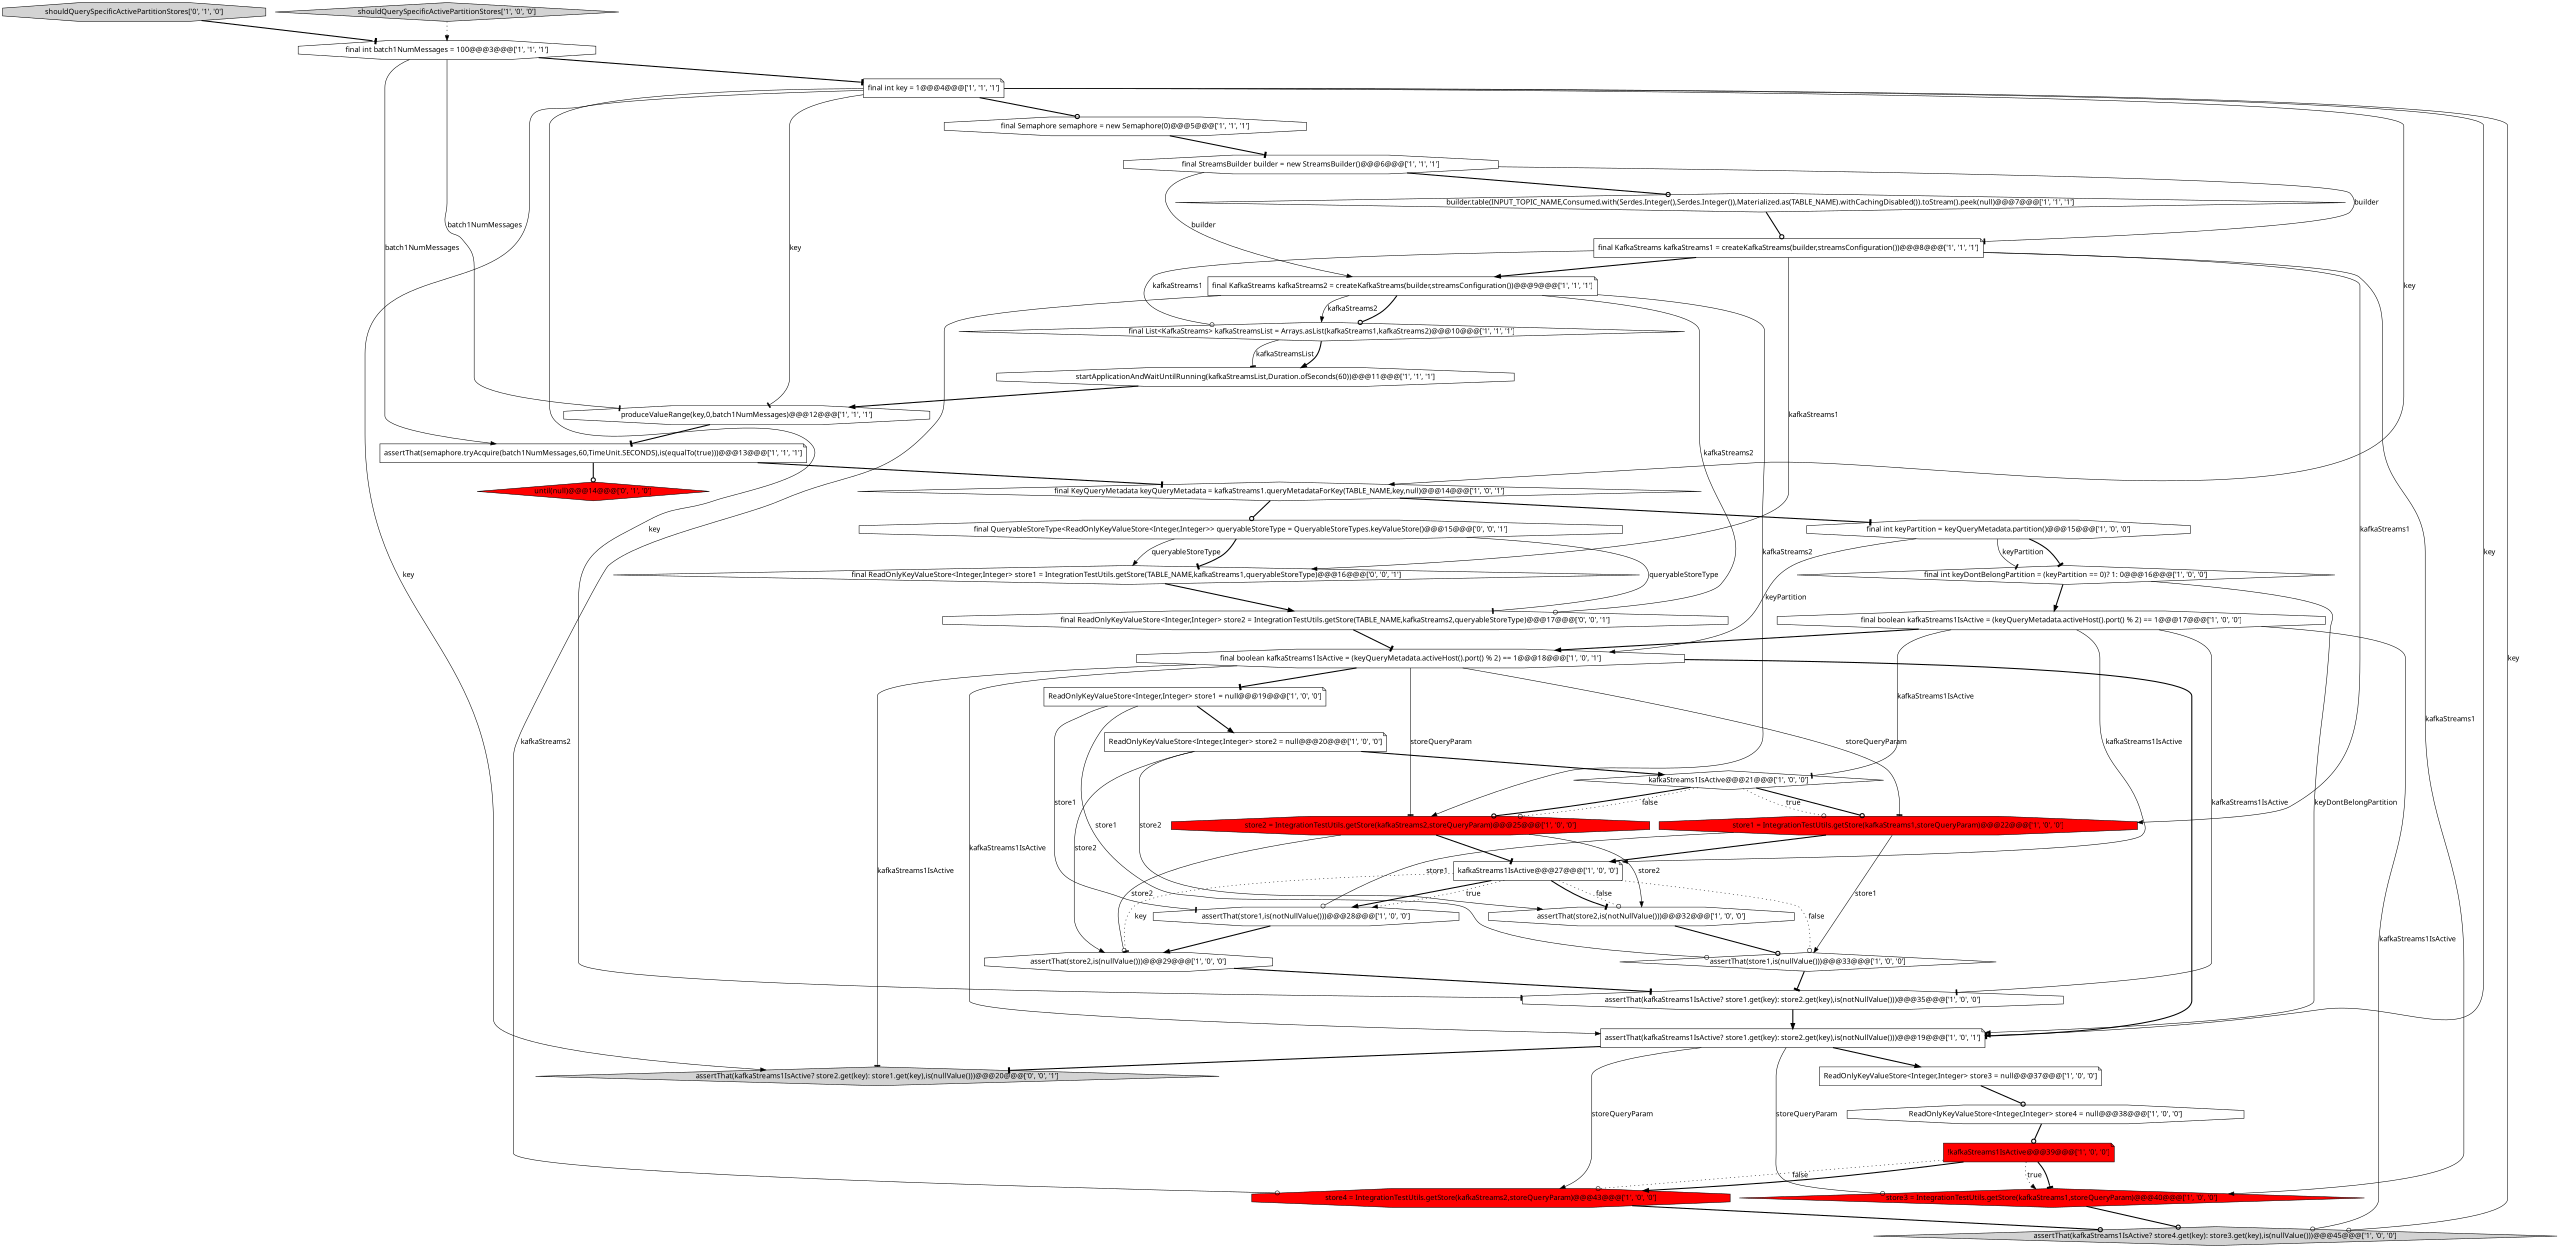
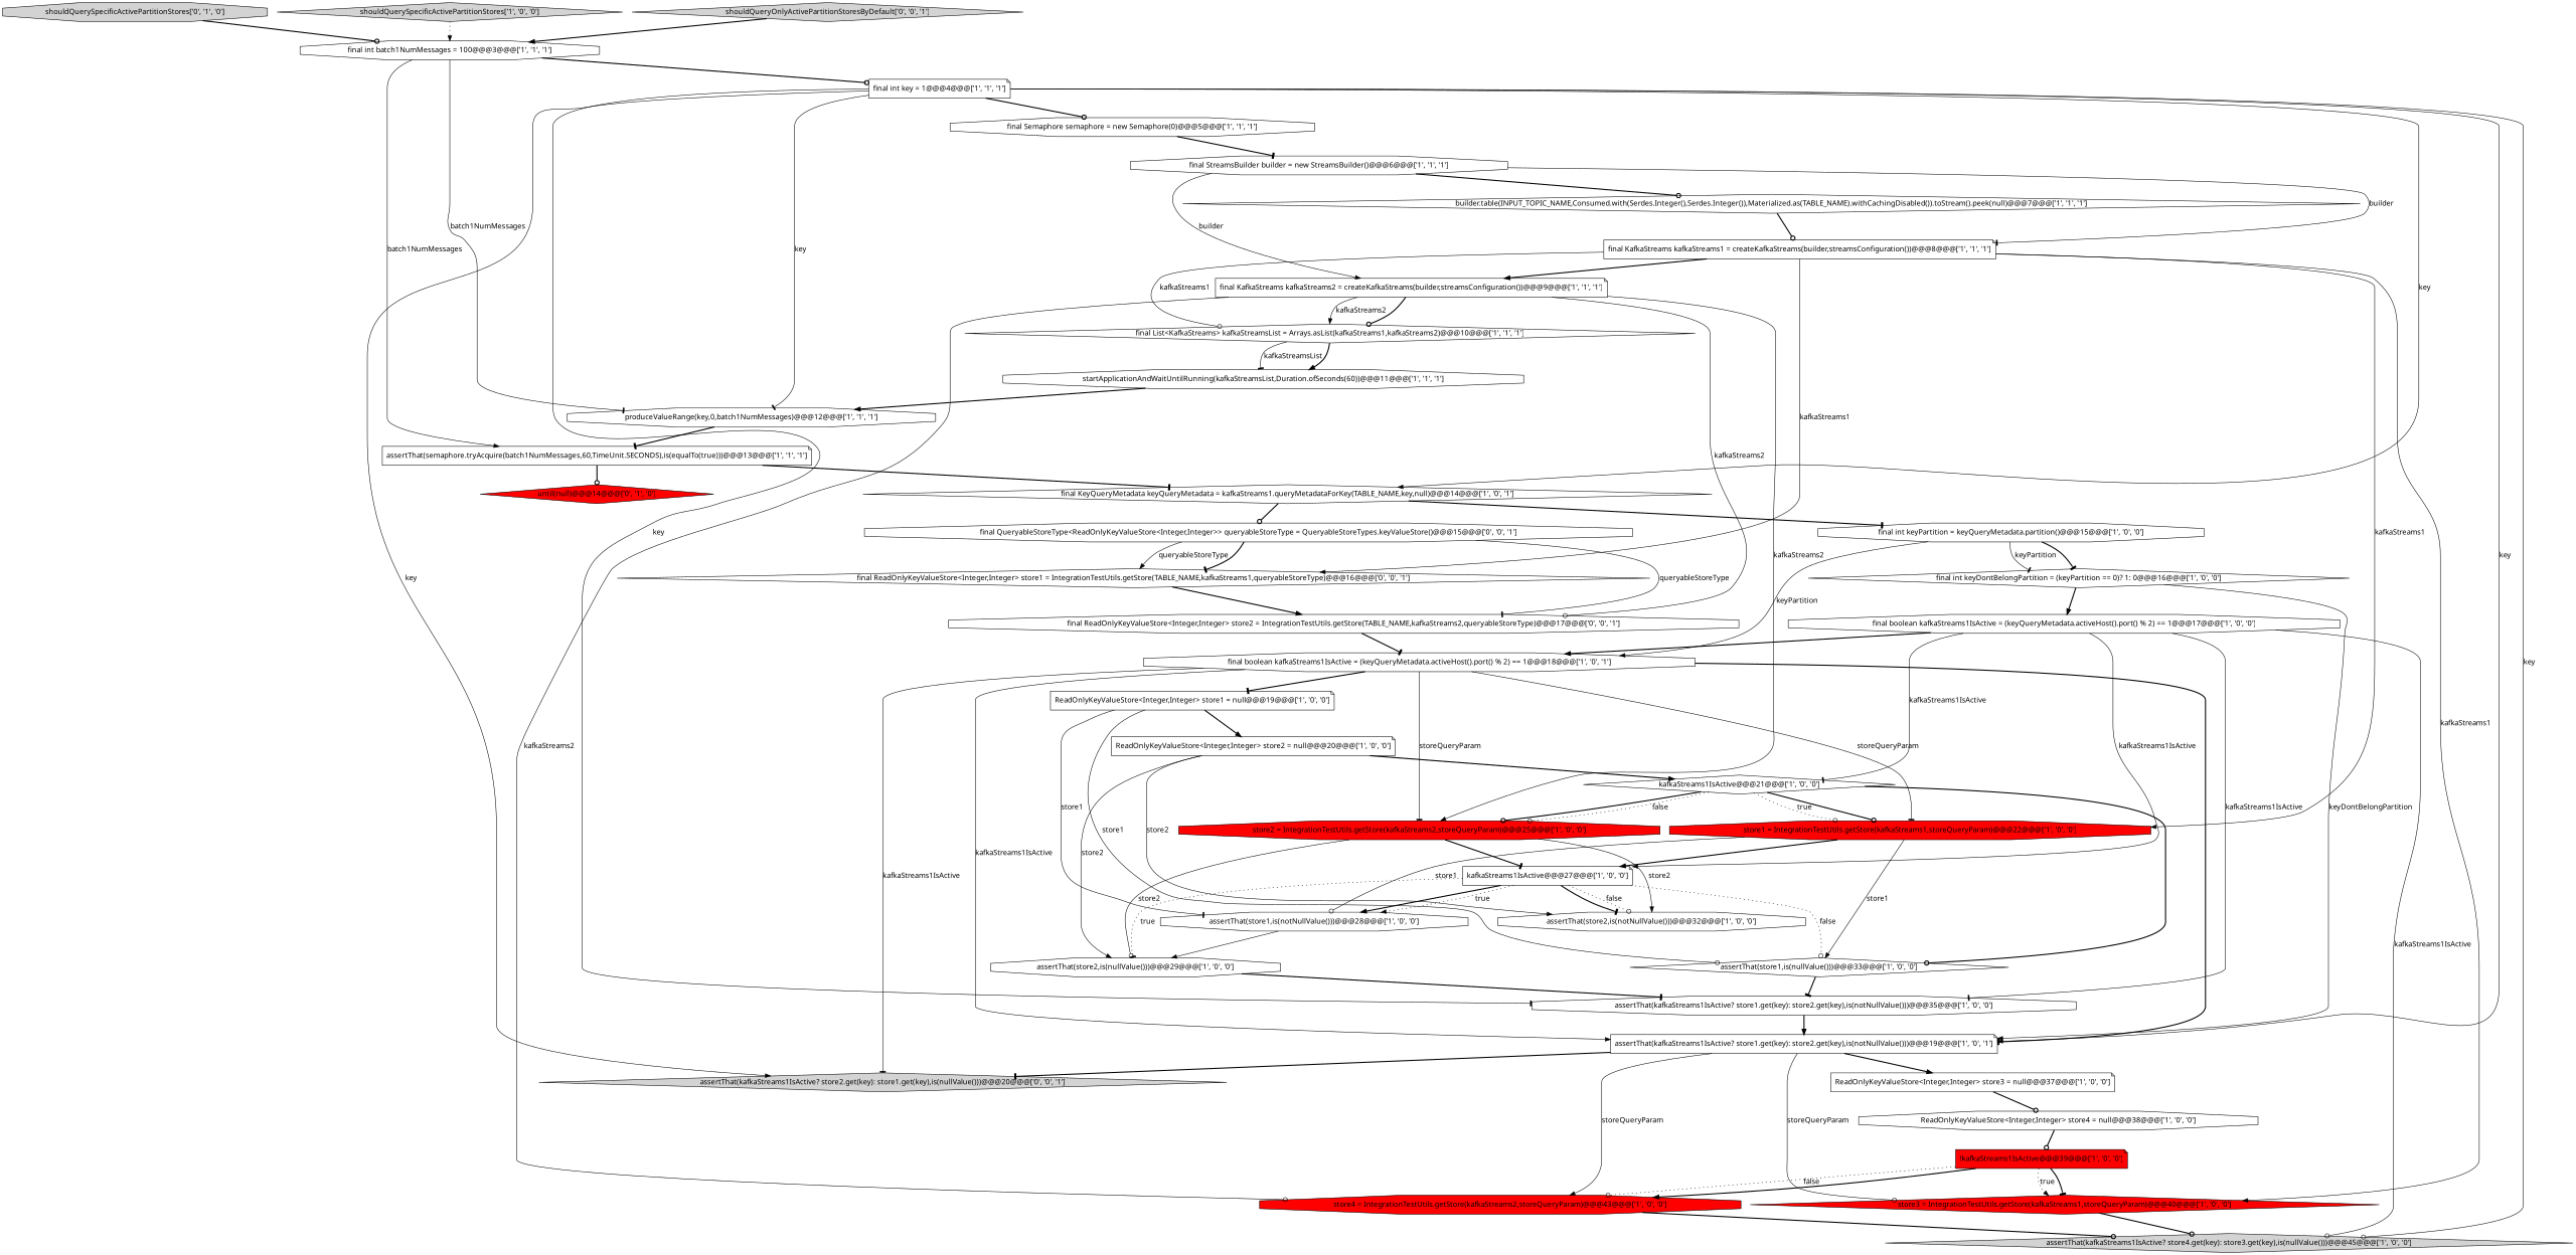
  digraph {
    fontname="Noto Sans"
    node [fillcolor=white fontname="Noto Sans" shape=octagon style=filled]
    edge [arrowhead=normal fontname="Noto Sans" style=bold]
    n1 [label="assertThat(store2,is(notNullValue()))@@@32@@@['1', '0', '0']"]
    n2 [label="assertThat(store1,is(nullValue()))@@@33@@@['1', '0', '0']" shape=diamond]
    n3 [label="assertThat(kafkaStreams1IsActive? store1.get(key): store2.get(key),is(notNullValue()))@@@35@@@['1', '0', '0']"]
    n4 [label="produceValueRange(key,0,batch1NumMessages)@@@12@@@['1', '1', '1']"]
    n5 [label="assertThat(semaphore.tryAcquire(batch1NumMessages,60,TimeUnit.SECONDS),is(equalTo(true)))@@@13@@@['1', '1', '1']" shape=note]
    n6 [label="final KeyQueryMetadata keyQueryMetadata = kafkaStreams1.queryMetadataForKey(TABLE_NAME,key,null)@@@14@@@['1', '0', '1']" shape=diamond]
    n7 [fillcolor=red label="until(null)@@@14@@@['0', '1', '0']" shape=diamond]
    n8 [fillcolor=red label="store3 = IntegrationTestUtils.getStore(kafkaStreams1,storeQueryParam)@@@40@@@['1', '0', '0']" shape=diamond]
    n9 [fillcolor=lightgray label="assertThat(kafkaStreams1IsActive? store4.get(key): store3.get(key),is(nullValue()))@@@45@@@['1', '0', '0']" shape=diamond]
    n10 [label="assertThat(kafkaStreams1IsActive? store1.get(key): store2.get(key),is(notNullValue()))@@@19@@@['1', '0', '1']" shape=note]
    n11 [fillcolor=red label="store4 = IntegrationTestUtils.getStore(kafkaStreams2,storeQueryParam)@@@43@@@['1', '0', '0']"]
    n12 [label="ReadOnlyKeyValueStore<Integer,Integer> store3 = null@@@37@@@['1', '0', '0']" shape=note]
    n13 [fillcolor=lightgray label="assertThat(kafkaStreams1IsActive? store2.get(key): store1.get(key),is(nullValue()))@@@20@@@['0', '0', '1']" shape=diamond]
    n14 [label="ReadOnlyKeyValueStore<Integer,Integer> store4 = null@@@38@@@['1', '0', '0']"]
    n15 [fillcolor=red label="!kafkaStreams1IsActive@@@39@@@['1', '0', '0']" shape=note]
    n16 [label="final int keyPartition = keyQueryMetadata.partition()@@@15@@@['1', '0', '0']"]
    n17 [label="final QueryableStoreType<ReadOnlyKeyValueStore<Integer,Integer>> queryableStoreType = QueryableStoreTypes.keyValueStore()@@@15@@@['0', '0', '1']"]
    n18 [label="final boolean kafkaStreams1IsActive = (keyQueryMetadata.activeHost().port() % 2) == 1@@@18@@@['1', '0', '1']"]
    n19 [label="final int keyDontBelongPartition = (keyPartition == 0)? 1: 0@@@16@@@['1', '0', '0']" shape=diamond]
    n20 [label="final ReadOnlyKeyValueStore<Integer,Integer> store2 = IntegrationTestUtils.getStore(TABLE_NAME,kafkaStreams2,queryableStoreType)@@@17@@@['0', '0', '1']"]
    n21 [label="final ReadOnlyKeyValueStore<Integer,Integer> store1 = IntegrationTestUtils.getStore(TABLE_NAME,kafkaStreams1,queryableStoreType)@@@16@@@['0', '0', '1']" shape=diamond]
    n22 [label="kafkaStreams1IsActive@@@21@@@['1', '0', '0']" shape=diamond]
    n23 [fillcolor=red label="store1 = IntegrationTestUtils.getStore(kafkaStreams1,storeQueryParam)@@@22@@@['1', '0', '0']"]
    n24 [fillcolor=red label="store2 = IntegrationTestUtils.getStore(kafkaStreams2,storeQueryParam)@@@25@@@['1', '0', '0']"]
    n25 [label="kafkaStreams1IsActive@@@27@@@['1', '0', '0']" shape=note]
    n26 [label="assertThat(store1,is(notNullValue()))@@@28@@@['1', '0', '0']"]
    n27 [label="assertThat(store2,is(nullValue()))@@@29@@@['1', '0', '0']"]
    n28 [fillcolor=lightgray label="shouldQuerySpecificActivePartitionStores['0', '1', '0']"]
    n29 [label="final int batch1NumMessages = 100@@@3@@@['1', '1', '1']"]
    n30 [label="final int key = 1@@@4@@@['1', '1', '1']" shape=note]
    n31 [label="ReadOnlyKeyValueStore<Integer,Integer> store1 = null@@@19@@@['1', '0', '0']" shape=note]
    n32 [label="ReadOnlyKeyValueStore<Integer,Integer> store2 = null@@@20@@@['1', '0', '0']" shape=note]
    n33 [label="final Semaphore semaphore = new Semaphore(0)@@@5@@@['1', '1', '1']"]
    n34 [label="final boolean kafkaStreams1IsActive = (keyQueryMetadata.activeHost().port() % 2) == 1@@@17@@@['1', '0', '0']"]
    n35 [label="final KafkaStreams kafkaStreams2 = createKafkaStreams(builder,streamsConfiguration())@@@9@@@['1', '1', '1']" shape=note]
    n36 [label="final List<KafkaStreams> kafkaStreamsList = Arrays.asList(kafkaStreams1,kafkaStreams2)@@@10@@@['1', '1', '1']" shape=diamond]
    n37 [label="startApplicationAndWaitUntilRunning(kafkaStreamsList,Duration.ofSeconds(60))@@@11@@@['1', '1', '1']"]
    n38 [label="final StreamsBuilder builder = new StreamsBuilder()@@@6@@@['1', '1', '1']"]
    n39 [label="builder.table(INPUT_TOPIC_NAME,Consumed.with(Serdes.Integer(),Serdes.Integer()),Materialized.as(TABLE_NAME).withCachingDisabled()).toStream().peek(null)@@@7@@@['1', '1', '1']" shape=diamond]
    n40 [label="final KafkaStreams kafkaStreams1 = createKafkaStreams(builder,streamsConfiguration())@@@8@@@['1', '1', '1']" shape=note]
    n41 [fillcolor=lightgray label="shouldQuerySpecificActivePartitionStores['1', '0', '0']" shape=diamond]
-   n1 -> n2 [arrowhead=odot]
+   n42 [fillcolor=lightgray label="shouldQueryOnlyActivePartitionStoresByDefault['0', '0', '1']" shape=diamond]
+   n22 -> n2 [arrowhead=odot]
    n2 -> n3 [arrowhead=tee]
    n3 -> n10
    n4 -> n5 [arrowhead=tee]
    n5 -> n6 [arrowhead=tee]
    n5 -> n7 [arrowhead=odot]
    n6 -> n16 [arrowhead=tee]
    n6 -> n17 [arrowhead=odot]
    n8 -> n9 [arrowhead=odot]
    n10 -> n8 [arrowhead=odot label=storeQueryParam style=solid]
    n10 -> n11 [label=storeQueryParam style=solid]
    n10 -> n12
    n10 -> n13 [arrowhead=tee]
    n11 -> n9 [arrowhead=odot]
    n12 -> n14 [arrowhead=odot]
    n14 -> n15 [arrowhead=odot]
    n15 -> n8 [arrowhead=tee]
    n15 -> n8 [label=true style=dotted]
    n15 -> n11 [arrowhead=odot label=false style=dotted]
    n15 -> n11
    n16 -> n18 [label=keyPartition style=solid]
    n16 -> n19 [arrowhead=tee]
    n16 -> n19 [arrowhead=tee label=keyPartition style=solid]
    n17 -> n20 [arrowhead=tee label=queryableStoreType style=solid]
    n17 -> n21 [label=queryableStoreType style=solid]
    n17 -> n21 [arrowhead=tee]
    n18 -> n10 [arrowhead=tee]
    n18 -> n10 [label=kafkaStreams1IsActive style=solid]
    n18 -> n13 [arrowhead=tee label=kafkaStreams1IsActive style=solid]
    n18 -> n23 [arrowhead=tee label=storeQueryParam style=solid]
    n18 -> n24 [arrowhead=tee label=storeQueryParam style=solid]
    n18 -> n31 [arrowhead=tee]
    n19 -> n10 [label=keyDontBelongPartition style=solid]
    n19 -> n34
    n20 -> n18 [arrowhead=tee]
    n21 -> n20
    n22 -> n23 [arrowhead=odot]
    n22 -> n23 [arrowhead=odot label=true style=dotted]
    n22 -> n24 [arrowhead=odot]
    n22 -> n24 [arrowhead=odot label=false style=dotted]
    n23 -> n2 [label=store1 style=solid]
    n23 -> n25
    n23 -> n26 [arrowhead=odot label=store1 style=solid]
    n24 -> n1 [label=store2 style=solid]
    n24 -> n25 [arrowhead=tee]
    n24 -> n27 [arrowhead=odot label=store2 style=solid]
    n25 -> n1 [arrowhead=odot label=false style=dotted]
    n25 -> n1 [arrowhead=tee]
    n25 -> n2 [arrowhead=odot label=false style=dotted]
    n25 -> n26
    n25 -> n26 [label=true style=dotted]
-   n25 -> n27 [arrowhead=tee label=key style=dotted]
-   n26 -> n27
+   n25 -> n27 [arrowhead=tee label=true style=dotted]
+   n26 -> n27 [style=solid]
    n27 -> n3 [arrowhead=tee]
-   n28 -> n29 [arrowhead=tee]
+   n28 -> n29 [arrowhead=odot]
    n29 -> n4 [arrowhead=tee label=batch1NumMessages style=solid]
    n29 -> n5 [label=batch1NumMessages style=solid]
-   n29 -> n30 [arrowhead=tee]
+   n29 -> n30 [arrowhead=odot]
    n30 -> n3 [arrowhead=tee label=key style=solid]
    n30 -> n4 [arrowhead=tee label=key style=solid]
    n30 -> n6 [label=key style=solid]
    n30 -> n9 [arrowhead=odot label=key style=solid]
    n30 -> n10 [label=key style=solid]
    n30 -> n13 [label=key style=solid]
    n30 -> n33 [arrowhead=odot]
    n31 -> n2 [arrowhead=odot label=store1 style=solid]
    n31 -> n26 [arrowhead=tee label=store1 style=solid]
    n31 -> n32
    n32 -> n1 [label=store2 style=solid]
    n32 -> n22
    n32 -> n27 [label=store2 style=solid]
    n33 -> n38 [arrowhead=tee]
    n34 -> n3 [arrowhead=tee label=kafkaStreams1IsActive style=solid]
    n34 -> n9 [arrowhead=odot label=kafkaStreams1IsActive style=solid]
    n34 -> n18
    n34 -> n22 [arrowhead=tee label=kafkaStreams1IsActive style=solid]
    n34 -> n25 [label=kafkaStreams1IsActive style=solid]
    n35 -> n11 [arrowhead=odot label=kafkaStreams2 style=solid]
    n35 -> n20 [arrowhead=odot label=kafkaStreams2 style=solid]
    n35 -> n24 [label=kafkaStreams2 style=solid]
    n35 -> n36 [arrowhead=odot]
    n35 -> n36 [label=kafkaStreams2 style=solid]
    n36 -> n37 [arrowhead=tee label=kafkaStreamsList style=solid]
    n36 -> n37
    n37 -> n4
    n38 -> n35 [label=builder style=solid]
    n38 -> n39 [arrowhead=odot]
    n38 -> n40 [arrowhead=tee label=builder style=solid]
    n39 -> n40 [arrowhead=odot]
    n40 -> n8 [label=kafkaStreams1 style=solid]
    n40 -> n21 [label=kafkaStreams1 style=solid]
    n40 -> n23 [label=kafkaStreams1 style=solid]
    n40 -> n35
    n40 -> n36 [arrowhead=odot label=kafkaStreams1 style=solid]
    n41 -> n29 [style=dotted]
+   n42 -> n29
  }
